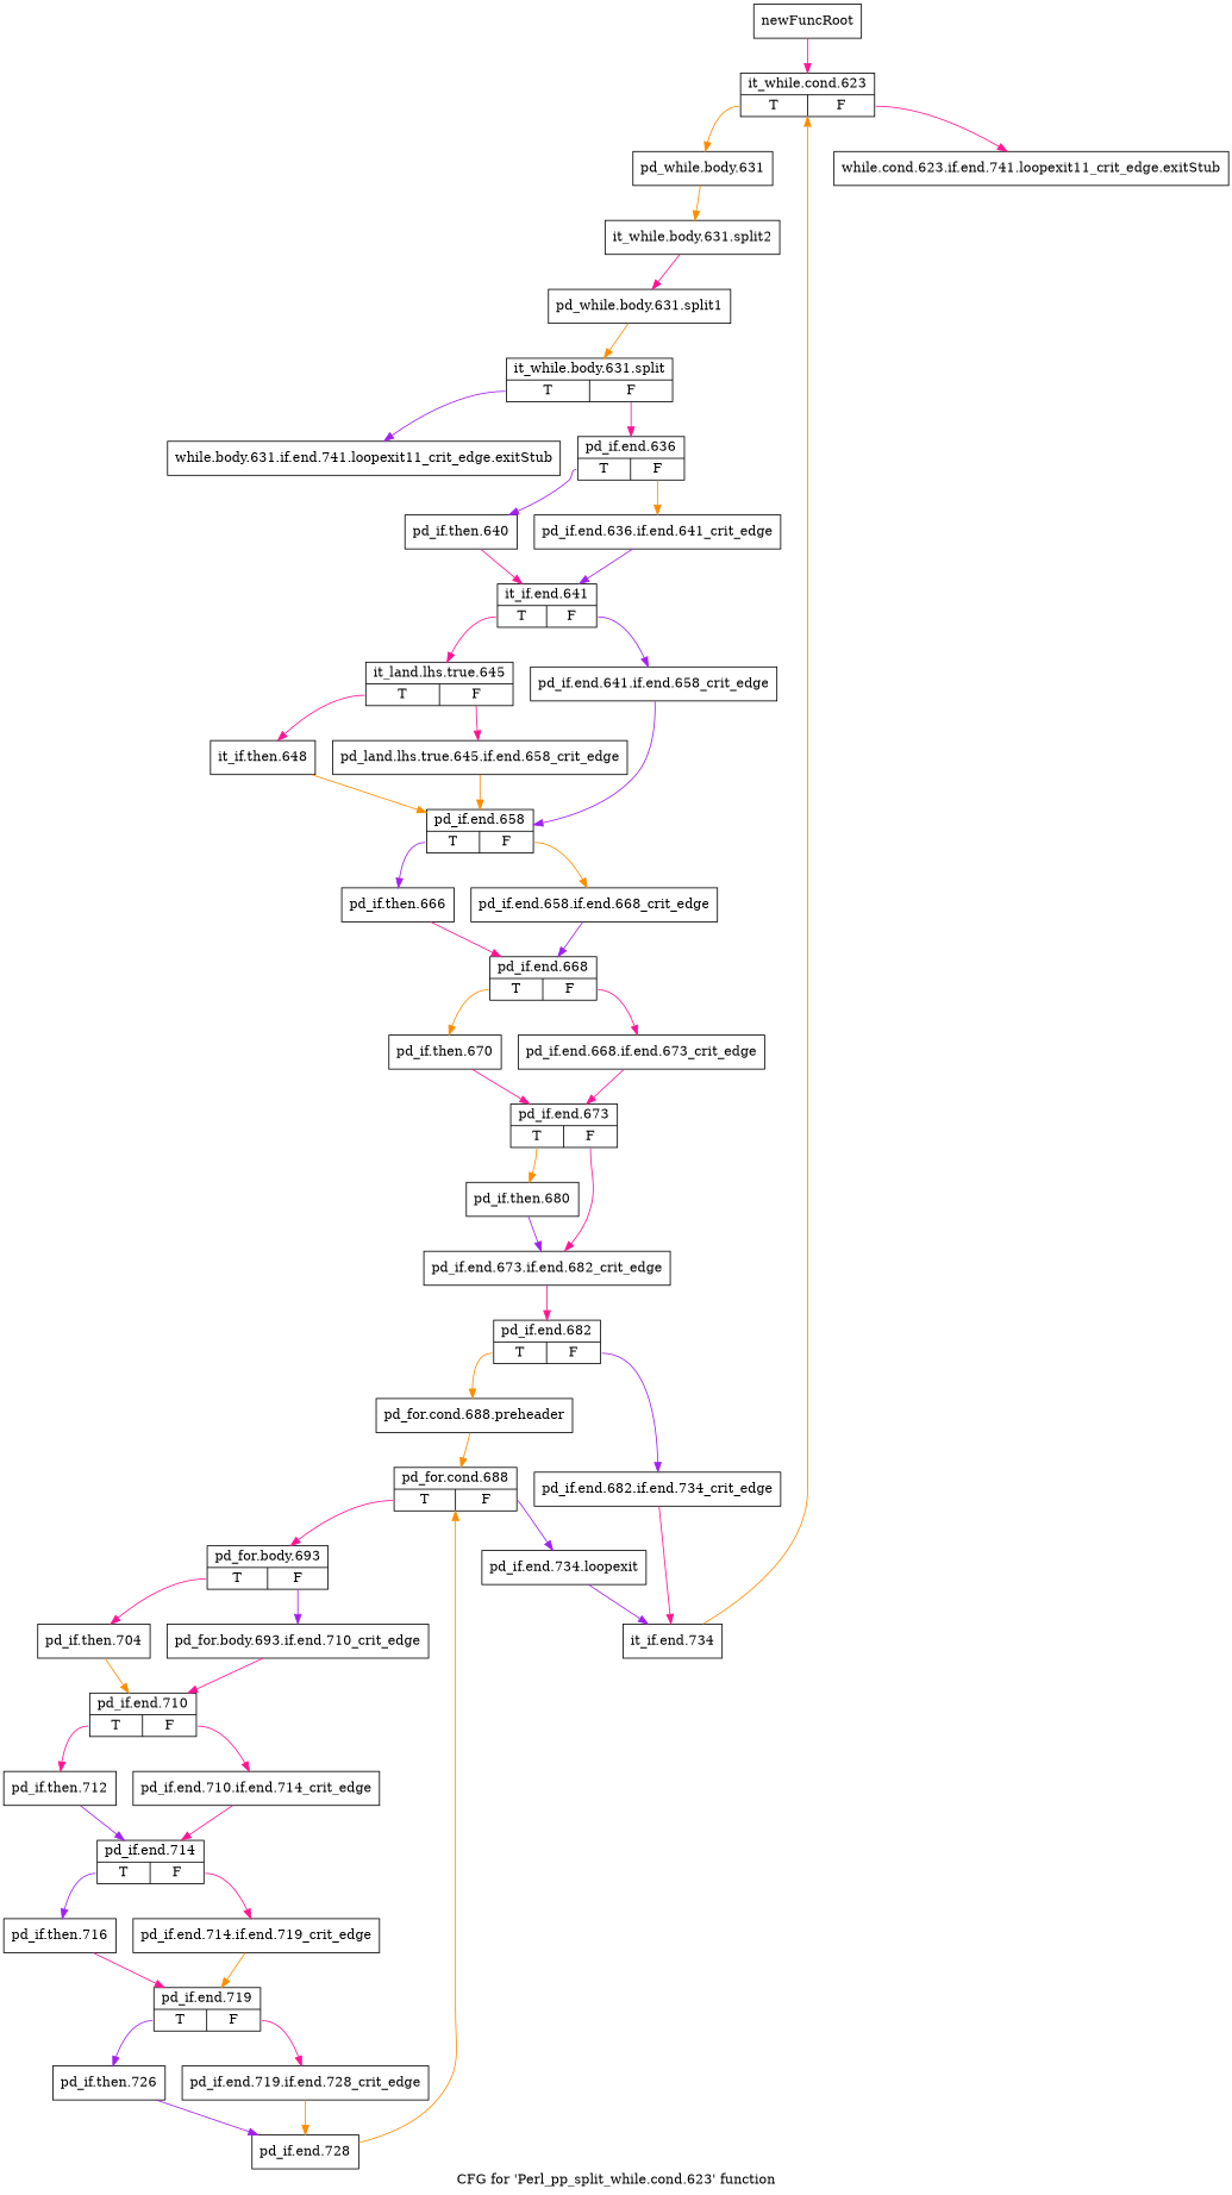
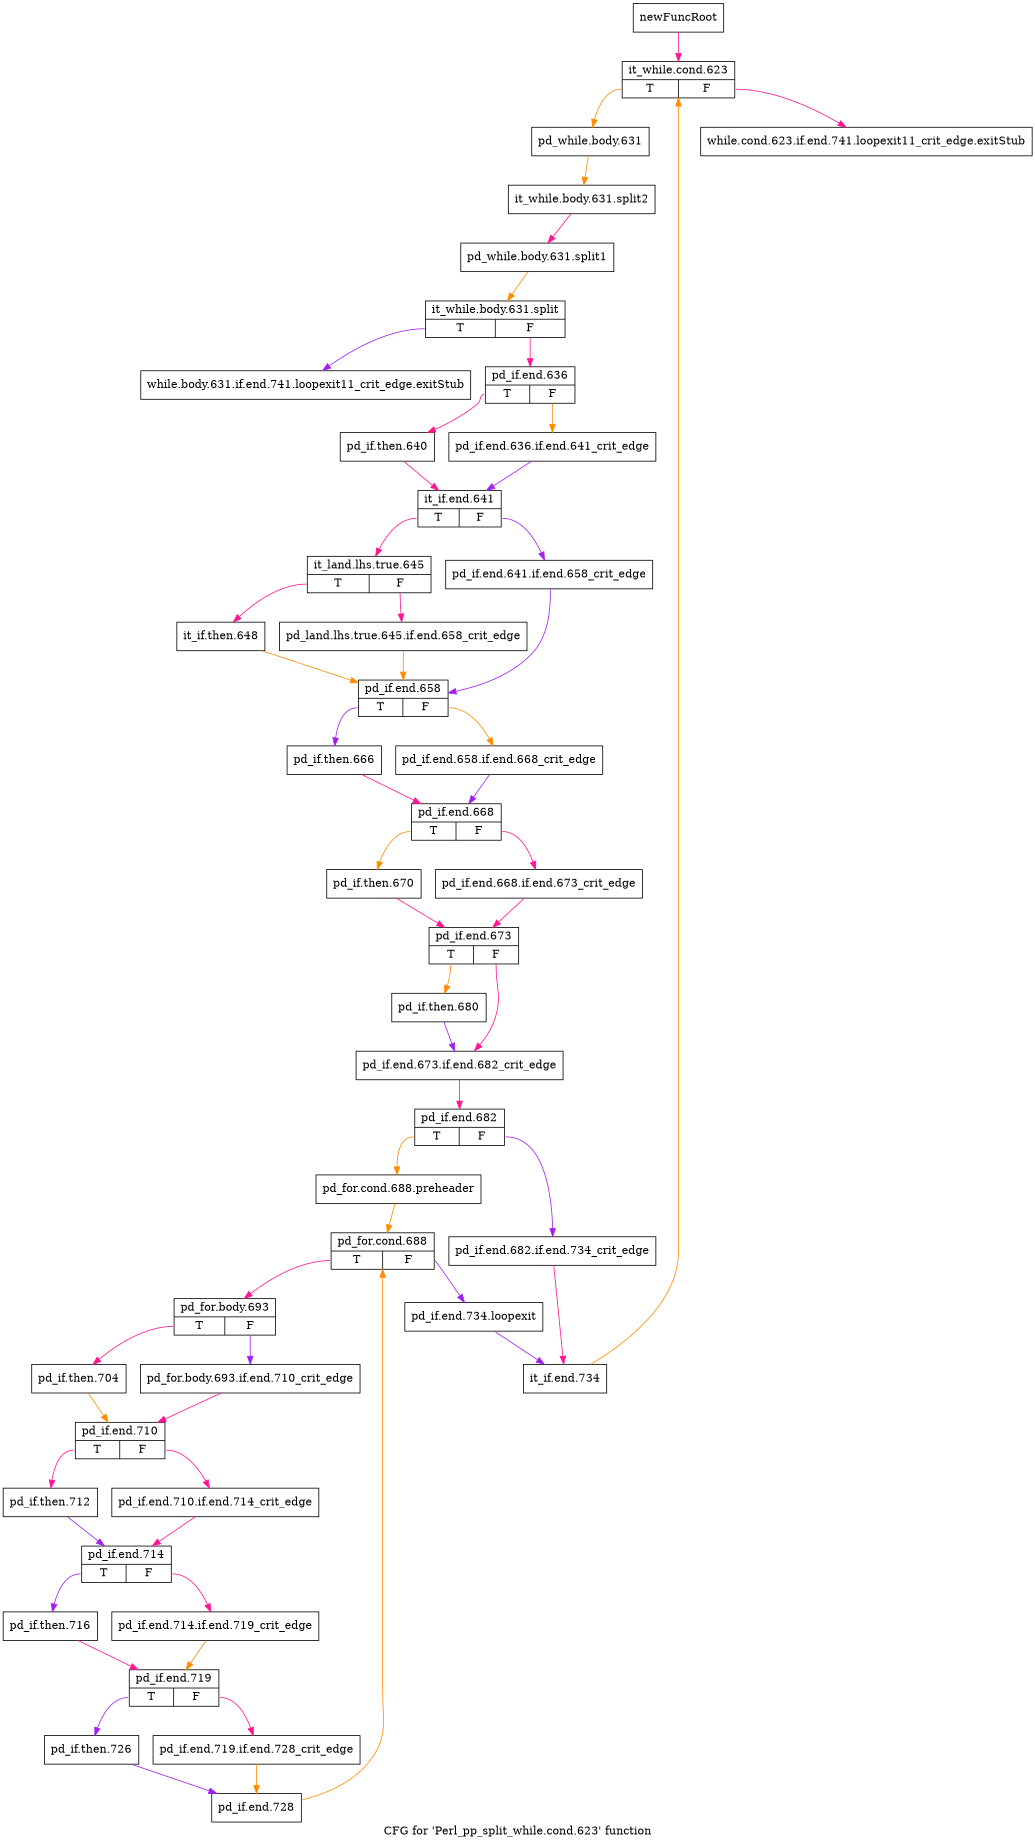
  digraph {
    label="CFG for 'Perl_pp_split_while.cond.623' function"
    node [shape=record]
    edge [color=deeppink]
    n1 [label="{newFuncRoot}"]
    n2 [label="{it_while.cond.623|{<s0>T|<s1>F}}"]
    n3 [label="{while.cond.623.if.end.741.loopexit11_crit_edge.exitStub}"]
    n4 [label="{pd_while.body.631}"]
    n5 [label="{it_while.body.631.split2}"]
    n6 [label="{while.body.631.if.end.741.loopexit11_crit_edge.exitStub}"]
    n7 [label="{pd_while.body.631.split1}"]
    n8 [label="{it_while.body.631.split|{<s0>T|<s1>F}}"]
    n9 [label="{pd_if.end.636|{<s0>T|<s1>F}}"]
    n10 [label="{pd_if.then.640}"]
    n11 [label="{pd_if.end.636.if.end.641_crit_edge}"]
    n12 [label="{it_if.end.641|{<s0>T|<s1>F}}"]
    n13 [label="{it_land.lhs.true.645|{<s0>T|<s1>F}}"]
    n14 [label="{pd_if.end.641.if.end.658_crit_edge}"]
    n15 [label="{it_if.then.648}"]
    n16 [label="{pd_land.lhs.true.645.if.end.658_crit_edge}"]
    n17 [label="{pd_if.end.658|{<s0>T|<s1>F}}"]
    n18 [label="{pd_if.then.666}"]
    n19 [label="{pd_if.end.658.if.end.668_crit_edge}"]
    n20 [label="{pd_if.end.668|{<s0>T|<s1>F}}"]
    n21 [label="{pd_if.then.670}"]
    n22 [label="{pd_if.end.668.if.end.673_crit_edge}"]
    n23 [label="{pd_if.end.673|{<s0>T|<s1>F}}"]
    n24 [label="{pd_if.then.680}"]
    n25 [label="{pd_if.end.673.if.end.682_crit_edge}"]
    n26 [label="{pd_if.end.682|{<s0>T|<s1>F}}"]
    n27 [label="{pd_for.cond.688.preheader}"]
    n28 [label="{pd_if.end.682.if.end.734_crit_edge}"]
    n29 [label="{pd_for.cond.688|{<s0>T|<s1>F}}"]
    n30 [label="{it_if.end.734}"]
    n31 [label="{pd_for.body.693|{<s0>T|<s1>F}}"]
    n32 [label="{pd_if.end.734.loopexit}"]
    n33 [label="{pd_if.then.704}"]
    n34 [label="{pd_for.body.693.if.end.710_crit_edge}"]
    n35 [label="{pd_if.end.710|{<s0>T|<s1>F}}"]
    n36 [label="{pd_if.then.712}"]
    n37 [label="{pd_if.end.710.if.end.714_crit_edge}"]
    n38 [label="{pd_if.end.714|{<s0>T|<s1>F}}"]
    n39 [label="{pd_if.then.716}"]
    n40 [label="{pd_if.end.714.if.end.719_crit_edge}"]
    n41 [label="{pd_if.end.719|{<s0>T|<s1>F}}"]
    n42 [label="{pd_if.then.726}"]
    n43 [label="{pd_if.end.719.if.end.728_crit_edge}"]
    n44 [label="{pd_if.end.728}"]
    n1 -> n2
    n2 -> n3 [tailport=s1]
    n2 -> n4 [color=darkorange tailport=s0]
    n4 -> n5 [color=darkorange]
    n5 -> n7
    n7 -> n8 [color=darkorange]
    n8 -> n6 [color=purple tailport=s0]
    n8 -> n9 [tailport=s1]
-   n9 -> n10 [color=purple tailport=s0]
+   n9 -> n10 [tailport=s0]
    n9 -> n11 [color=darkorange tailport=s1]
    n10 -> n12
    n11 -> n12 [color=purple]
    n12 -> n13 [tailport=s0]
    n12 -> n14 [color=purple tailport=s1]
    n13 -> n15 [tailport=s0]
    n13 -> n16 [tailport=s1]
    n14 -> n17 [color=purple]
    n15 -> n17 [color=darkorange]
    n16 -> n17 [color=darkorange]
    n17 -> n18 [color=purple tailport=s0]
    n17 -> n19 [color=darkorange tailport=s1]
    n18 -> n20
    n19 -> n20 [color=purple]
    n20 -> n21 [color=darkorange tailport=s0]
    n20 -> n22 [tailport=s1]
    n21 -> n23
    n22 -> n23
    n23 -> n24 [color=darkorange tailport=s0]
    n23 -> n25 [tailport=s1]
    n24 -> n25 [color=purple]
    n25 -> n26
    n26 -> n27 [color=darkorange tailport=s0]
    n26 -> n28 [color=purple tailport=s1]
    n27 -> n29 [color=darkorange]
    n28 -> n30
    n29 -> n31 [tailport=s0]
    n29 -> n32 [color=purple tailport=s1]
    n30 -> n2 [color=darkorange]
    n31 -> n33 [tailport=s0]
    n31 -> n34 [color=purple tailport=s1]
    n32 -> n30 [color=purple]
    n33 -> n35 [color=darkorange]
    n34 -> n35
    n35 -> n36 [tailport=s0]
    n35 -> n37 [tailport=s1]
    n36 -> n38 [color=purple]
    n37 -> n38
    n38 -> n39 [color=purple tailport=s0]
    n38 -> n40 [tailport=s1]
    n39 -> n41
    n40 -> n41 [color=darkorange]
    n41 -> n42 [color=purple tailport=s0]
    n41 -> n43 [tailport=s1]
    n42 -> n44 [color=purple]
    n43 -> n44 [color=darkorange]
    n44 -> n29 [color=darkorange]
  }
